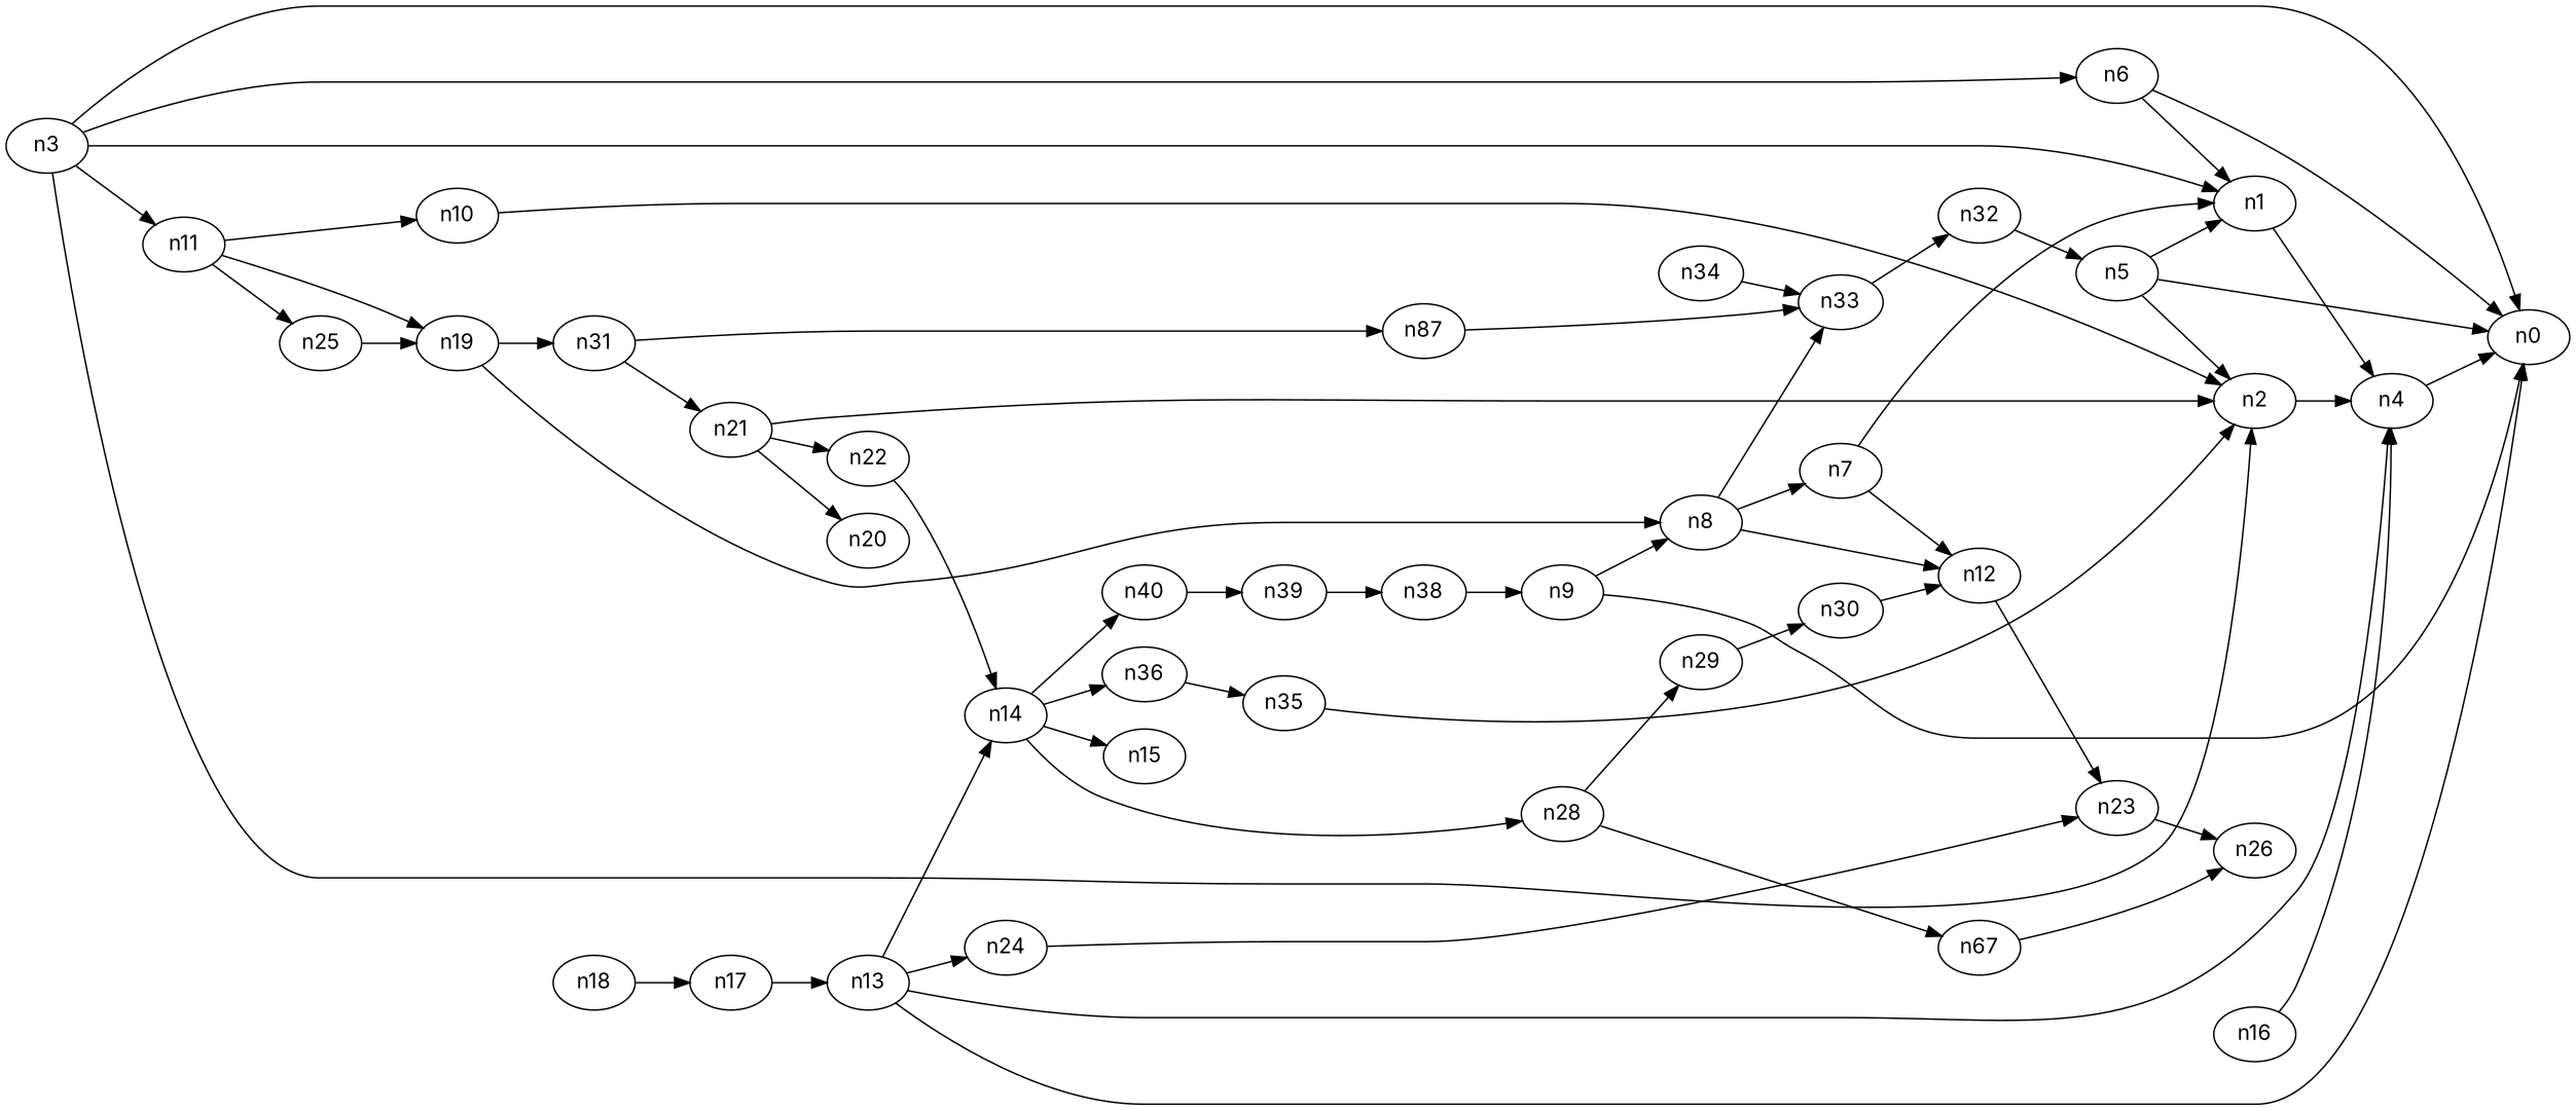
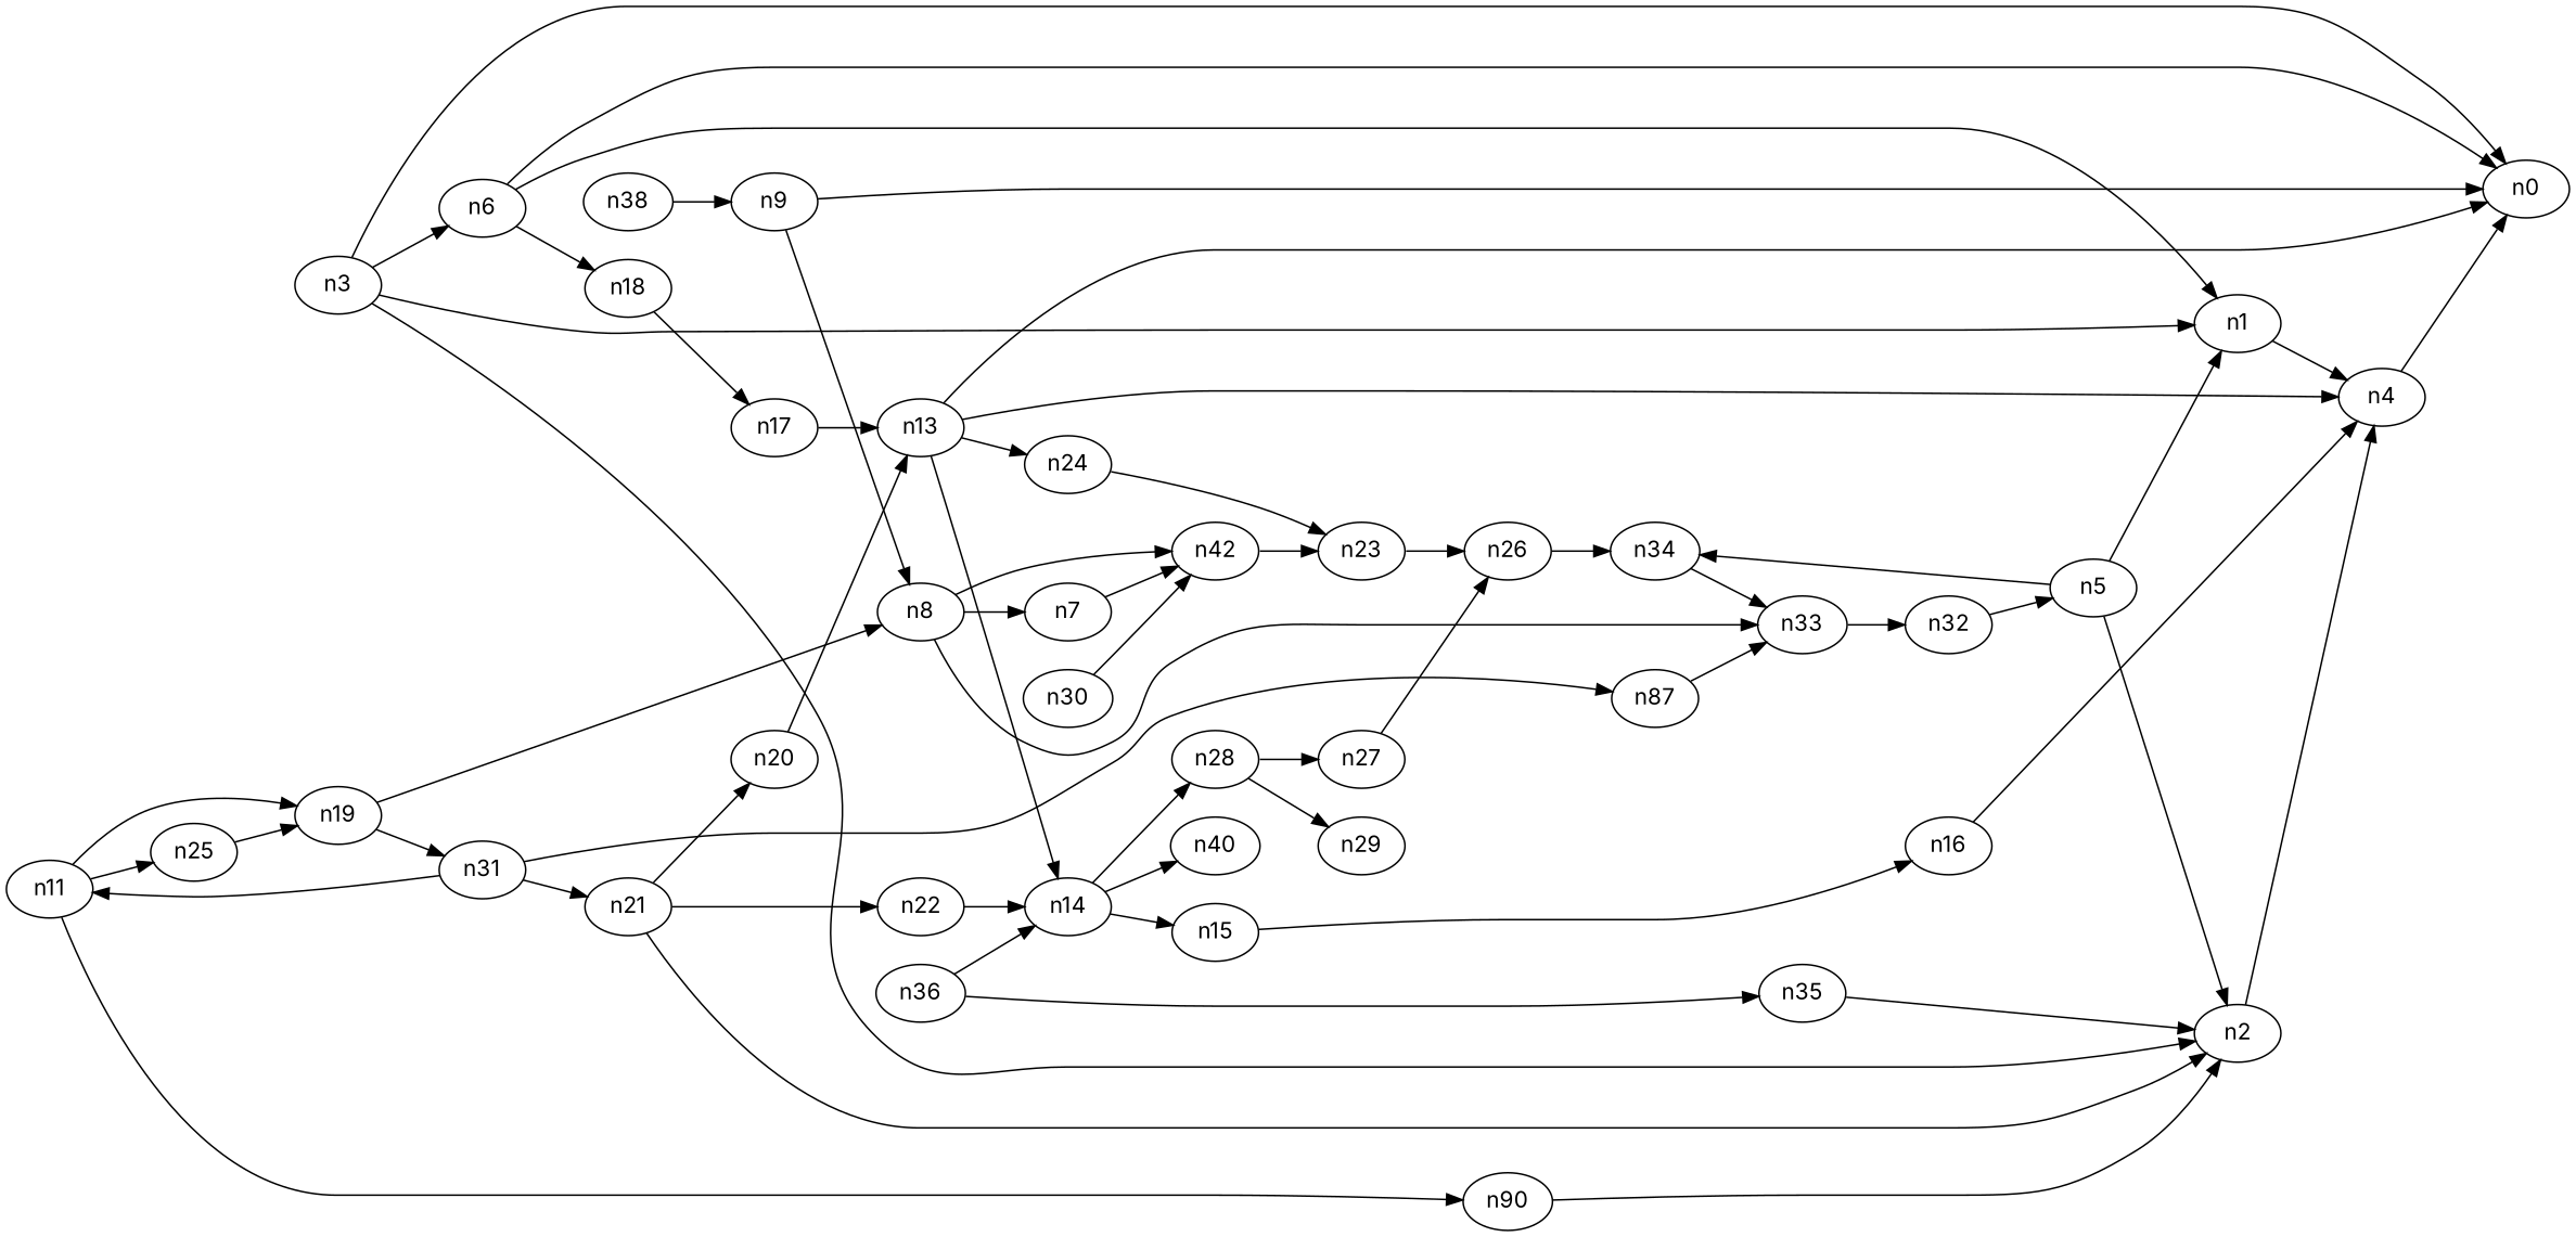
  digraph {
    fontname=Inter
    rankdir=LR
    node [fontname=Inter]
    edge [fontname=Inter]
    n1
    n4
    n0
    n2
    n3
    n6
    n11
    n18
-   n10
+   n10 [label=n90]
    n19
    n25
    n17
    n8
    n31
    n5
    n13
    n7
-   n12
+   n12 [label=n42]
    n23
    n26
    n33
    n32
    n9
    n21
    n37 [label=n87]
    n34
    n14
    n24
    n15
    n28
    n36
    n40
    n16
-   n27 [label=n67]
+   n27
    n29
    n35
-   n39
    n30
    n38
    n20
    n22
    n1 -> n4
    n4 -> n0
    n2 -> n4
    n3 -> n1
    n3 -> n0
    n3 -> n2
    n3 -> n6
-   n3 -> n11
+   n31 -> n11
    n6 -> n1
    n6 -> n0
+   n6 -> n18
    n11 -> n10
    n11 -> n19
    n11 -> n25
    n18 -> n17
    n10 -> n2
    n19 -> n8
    n19 -> n31
    n25 -> n19
    n17 -> n13
    n8 -> n7
    n8 -> n12
    n8 -> n33
    n31 -> n21
    n31 -> n37
    n5 -> n1
-   n5 -> n0
+   n5 -> n34
    n5 -> n2
    n13 -> n4
    n13 -> n0
    n13 -> n14
    n13 -> n24
-   n7 -> n1
    n7 -> n12
    n12 -> n23
    n23 -> n26
+   n26 -> n34
    n33 -> n32
    n32 -> n5
    n9 -> n0
    n9 -> n8
    n21 -> n2
    n21 -> n20
    n21 -> n22
    n37 -> n33
    n34 -> n33
    n14 -> n15
    n14 -> n28
-   n14 -> n36
+   n36 -> n14
    n14 -> n40
    n24 -> n23
+   n15 -> n16
    n28 -> n27
    n28 -> n29
    n36 -> n35
-   n40 -> n39
    n16 -> n4
    n27 -> n26
-   n29 -> n30
    n35 -> n2
-   n39 -> n38
    n30 -> n12
    n38 -> n9
+   n20 -> n13
    n22 -> n14
  }
